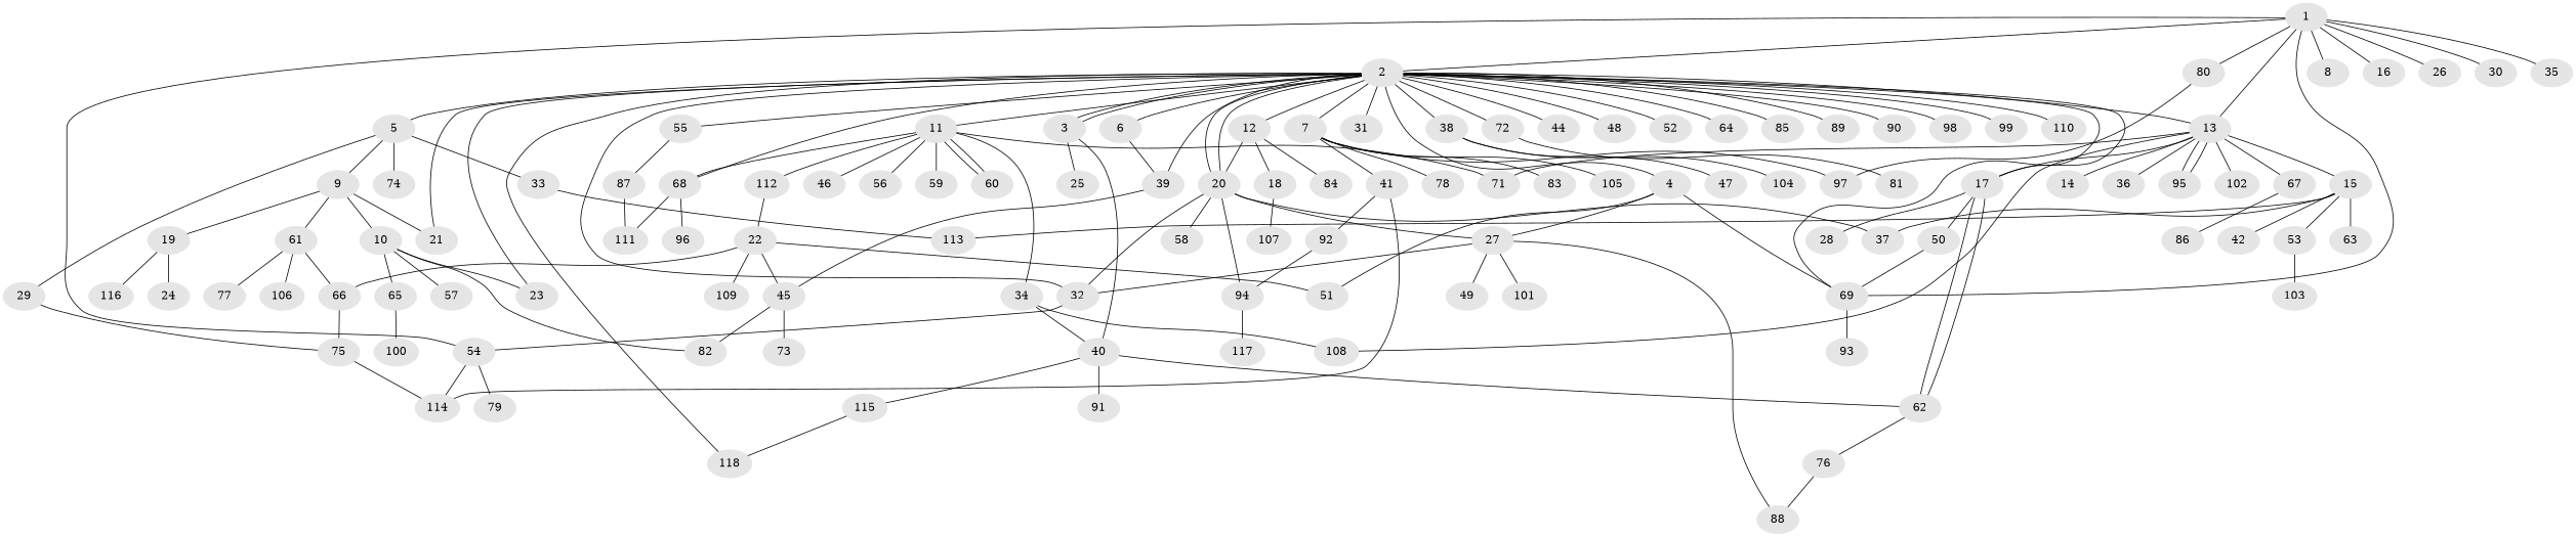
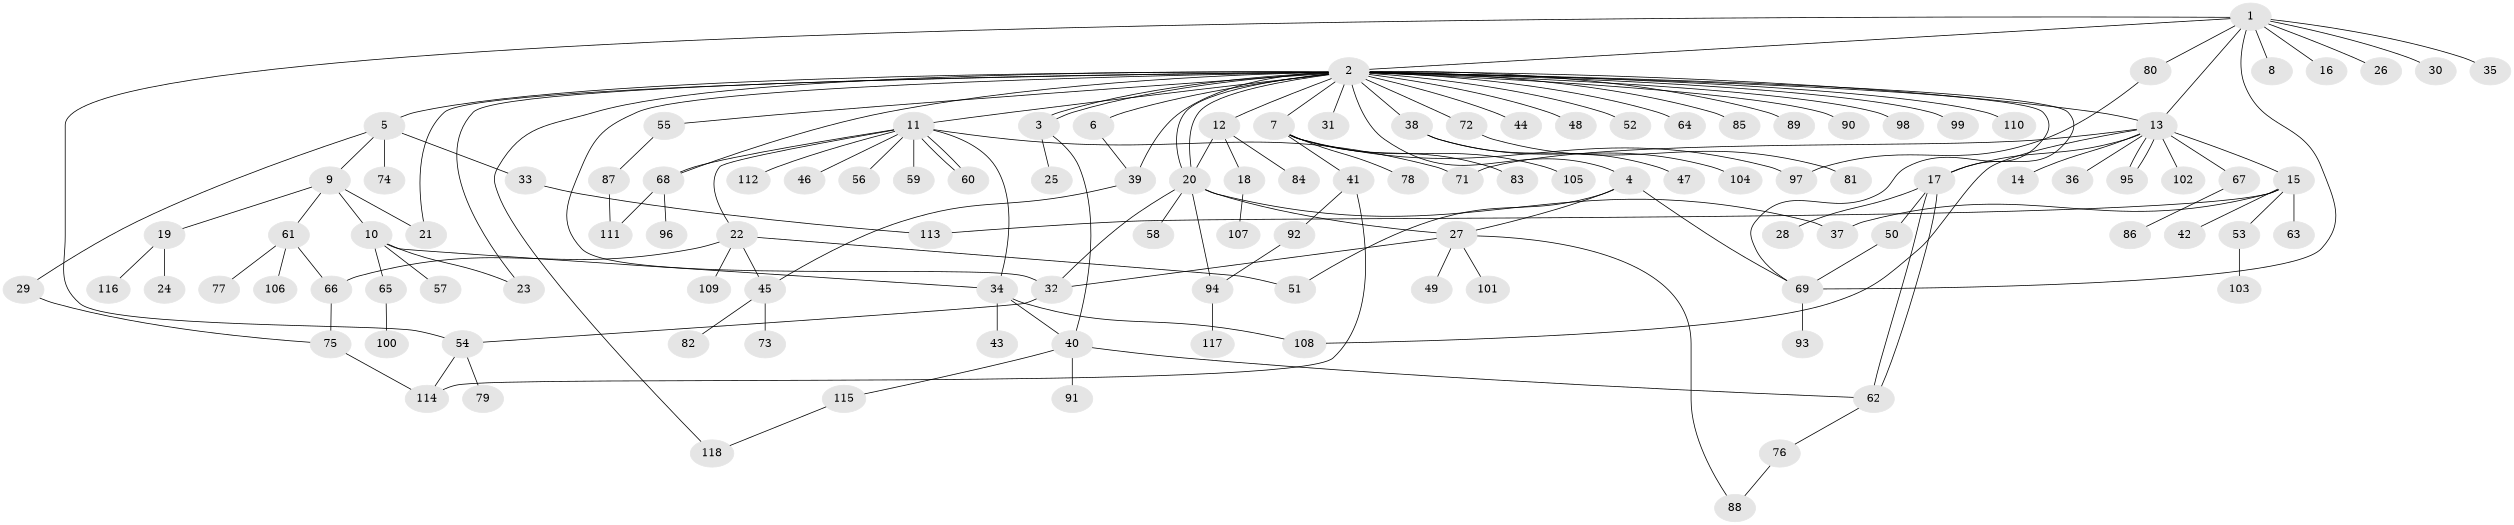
  graph {
    node [color=gray90 style=filled]
    1
    2
    8
    13
    16
    26
    30
    35
    54
    69
    80
    3
    4
    5
    6
    7
    11
    12
    17
    20
    21
    23
    31
    32
    38
    39
    44
    48
    52
    55
    64
    68
    72
    85
    89
    90
    98
    99
    110
    118
    71
    14
    15
    36
    67
    95
    102
    108
    114
    79
    93
    97
    25
    40
    27
    51
    9
    29
    33
    74
    41
    78
    83
    105
    34
    22
    46
    56
    59
    60
    112
    18
    84
    28
    50
    62
    37
    58
    94
    47
    104
    45
    87
    96
    111
    81
    91
    115
    49
    88
    101
    10
    19
    61
    75
    113
    92
    57
    65
    24
    116
    66
    77
    106
+   43
    100
    109
    107
    42
    53
    63
    86
    103
    76
    117
    73
    82
    1 -- 2
    1 -- 8
    1 -- 13
    1 -- 16
    1 -- 26
    1 -- 30
    1 -- 35
    1 -- 54
    1 -- 69
    1 -- 80
    2 -- 13
    2 -- 69
    2 -- 3
    2 -- 3
    2 -- 4
    2 -- 5
    2 -- 6
    2 -- 7
    2 -- 11
    2 -- 12
    2 -- 17
    2 -- 20
    2 -- 20
    2 -- 21
    2 -- 23
    2 -- 31
    2 -- 32
    2 -- 38
    2 -- 39
    2 -- 44
    2 -- 48
    2 -- 52
    2 -- 55
    2 -- 64
    2 -- 68
    2 -- 72
    2 -- 85
    2 -- 89
    2 -- 90
    2 -- 98
    2 -- 99
    2 -- 110
    2 -- 118
    13 -- 17
    13 -- 71
    13 -- 14
    13 -- 15
    13 -- 36
    13 -- 67
    13 -- 95
    13 -- 95
    13 -- 102
    13 -- 108
    54 -- 114
    54 -- 79
    69 -- 93
    80 -- 97
    3 -- 25
    3 -- 40
    4 -- 69
    4 -- 27
    4 -- 51
    5 -- 9
    5 -- 29
    5 -- 33
    5 -- 74
    6 -- 39
    7 -- 97
    7 -- 41
    7 -- 78
    7 -- 83
    7 -- 105
    11 -- 68
    11 -- 71
    11 -- 34
-   112 -- 22
+   11 -- 22
    11 -- 46
    11 -- 56
    11 -- 59
    11 -- 60
    11 -- 60
    11 -- 112
    12 -- 20
    12 -- 18
    12 -- 84
    17 -- 28
    17 -- 50
    17 -- 62
    17 -- 62
    20 -- 32
    20 -- 27
    20 -- 37
    20 -- 58
    20 -- 94
    32 -- 54
    38 -- 47
    38 -- 104
    39 -- 45
    55 -- 87
    68 -- 96
    68 -- 111
    72 -- 81
    15 -- 37
    15 -- 113
    15 -- 42
    15 -- 53
    15 -- 63
    67 -- 86
    40 -- 62
    40 -- 91
    40 -- 115
    27 -- 32
    27 -- 49
    27 -- 88
    27 -- 101
    9 -- 21
    9 -- 10
    9 -- 19
    9 -- 61
    29 -- 75
    33 -- 113
    41 -- 114
    41 -- 92
    34 -- 108
    34 -- 40
+   34 -- 43
    22 -- 51
    22 -- 45
    22 -- 66
    22 -- 109
    18 -- 107
    50 -- 69
    62 -- 76
    94 -- 117
    45 -- 73
    45 -- 82
    87 -- 111
    115 -- 118
    10 -- 23
-   10 -- 82
+   10 -- 34
    10 -- 57
    10 -- 65
    19 -- 24
    19 -- 116
    61 -- 66
    61 -- 77
    61 -- 106
    75 -- 114
    92 -- 94
    65 -- 100
    66 -- 75
    53 -- 103
    76 -- 88
  }
